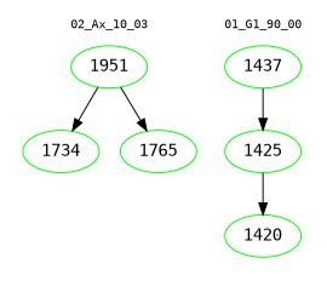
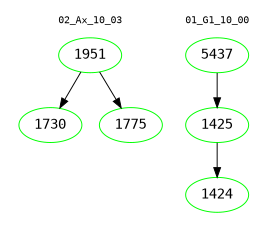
  digraph {
    fontname="DejaVu Sans Mono"
    node [color=green fontname="DejaVu Sans Mono"]
    edge [color=black fontname="DejaVu Sans Mono"]
    n1 [label=1951]
-   n2 [label=1734]
-   n3 [label=1765]
+   n2 [label=1730]
+   n3 [label=1775]
    n4 [label=1425]
-   n5 [label=1420]
-   n6 [label=1437]
+   n5 [label=1424]
+   n6 [label=5437]
    subgraph cluster_1 {
      color=white
      fontsize=10
      label="02_Ax_10_03"
      n1
      n2
      n3
    }
    subgraph cluster_2 {
      color=white
      fontsize=10
-     label="01_G1_90_00"
+     label="01_G1_10_00"
      n4
      n5
      n6
    }
    n1 -> n2
    n1 -> n3
    n4 -> n5
    n6 -> n4
  }
